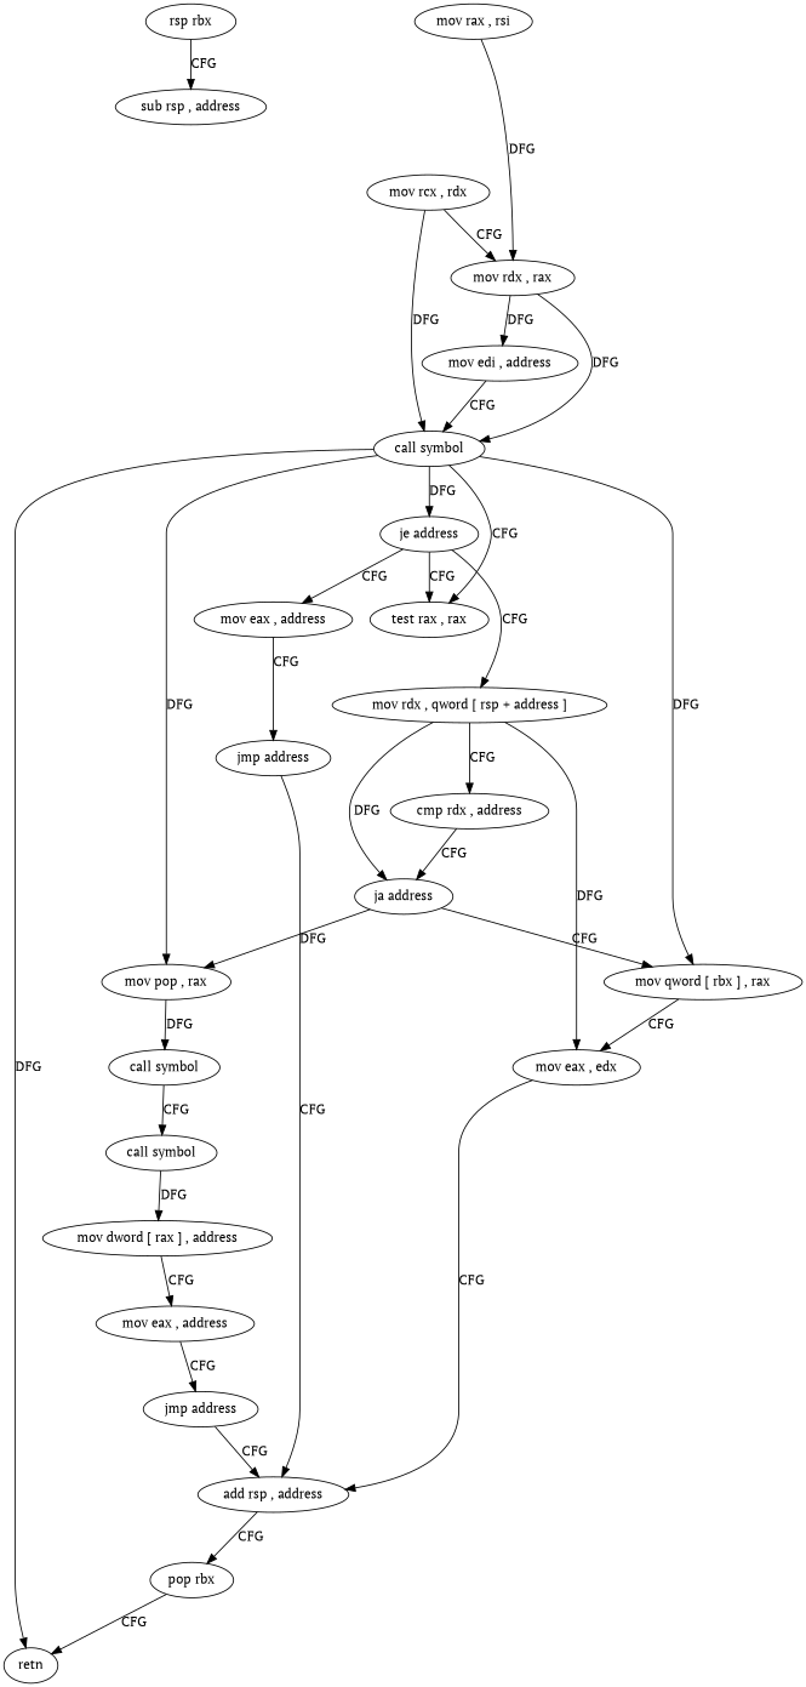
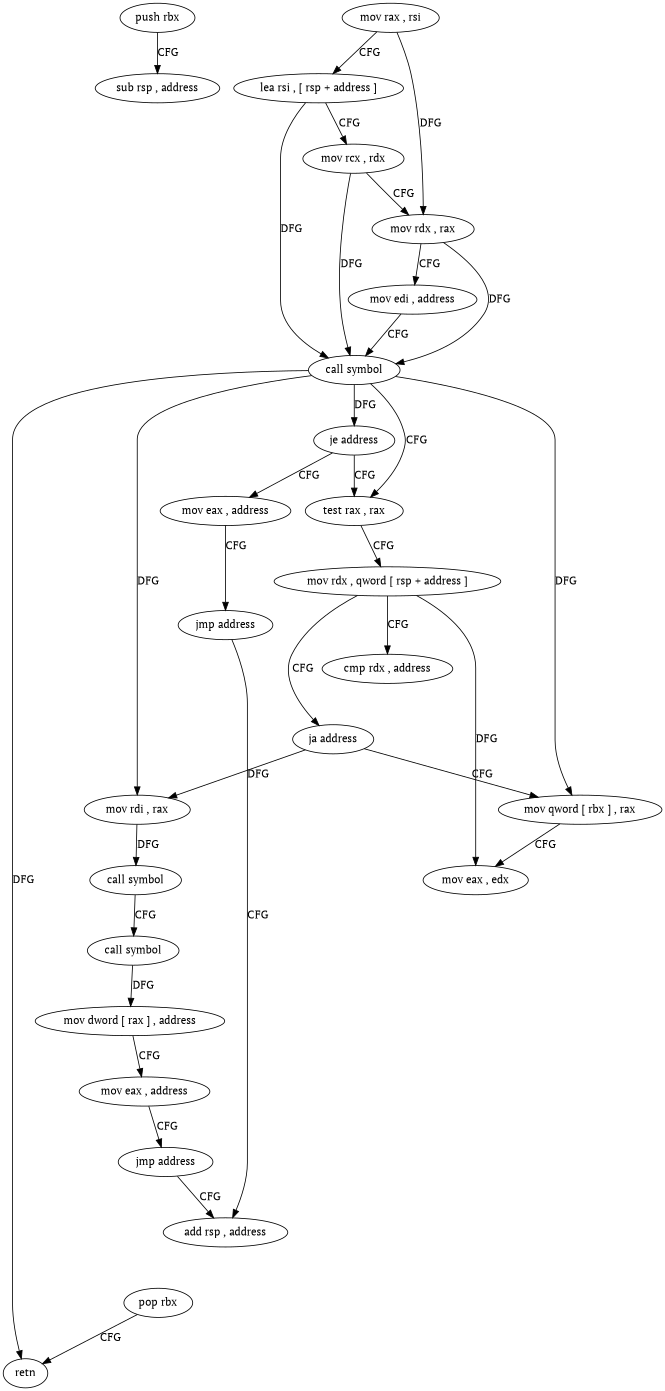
  digraph {
    fontname="PT Serif"
    node [fontname="PT Serif"]
    edge [fontname="PT Serif"]
-   n1 [label="rsp rbx"]
+   n1 [label="push rbx"]
    n2 [label="sub rsp , address"]
    n3 [label="mov rax , rsi"]
+   n4 [label="lea rsi , [ rsp + address ]"]
    n5 [label="mov rdx , rax"]
    n6 [label="mov qword [ rbx ] , rax"]
    n7 [label="mov eax , edx"]
    n8 [label="mov rcx , rdx"]
    n9 [label="call symbol"]
    n10 [label="mov edi , address"]
    n11 [label="test rax , rax"]
    n12 [label="je address"]
-   n13 [label="mov pop , rax"]
+   n13 [label="mov rdi , rax"]
    n14 [label=retn]
    n15 [label="mov eax , address"]
    n16 [label="mov rdx , qword [ rsp + address ]"]
    n17 [label="call symbol"]
    n18 [label="jmp address"]
    n19 [label="cmp rdx , address"]
    n20 [label="ja address"]
    n21 [label="add rsp , address"]
    n22 [label="pop rbx"]
    n23 [label="call symbol"]
    n24 [label="mov dword [ rax ] , address"]
    n25 [label="mov eax , address"]
    n26 [label="jmp address"]
    n1 -> n2 [label=CFG]
+   n3 -> n4 [label=CFG]
    n3 -> n5 [label=DFG]
+   n4 -> n8 [label=CFG]
+   n4 -> n9 [label=DFG]
    n5 -> n9 [label=DFG]
-   n5 -> n10 [label=DFG]
+   n5 -> n10 [label=CFG]
    n6 -> n7 [label=CFG]
-   n7 -> n21 [label=CFG]
    n8 -> n5 [label=CFG]
    n8 -> n9 [label=DFG]
    n9 -> n6 [label=DFG]
    n9 -> n11 [label=CFG]
    n9 -> n12 [label=DFG]
    n9 -> n13 [label=DFG]
    n9 -> n14 [label=DFG]
    n10 -> n9 [label=CFG]
    n12 -> n11 [label=CFG]
    n12 -> n15 [label=CFG]
-   n12 -> n16 [label=CFG]
+   n11 -> n16 [label=CFG]
    n13 -> n17 [label=DFG]
    n15 -> n18 [label=CFG]
    n16 -> n7 [label=DFG]
    n16 -> n19 [label=CFG]
-   n16 -> n20 [label=DFG]
+   n16 -> n20 [label=CFG]
    n17 -> n23 [label=CFG]
    n18 -> n21 [label=CFG]
-   n19 -> n20 [label=CFG]
    n20 -> n6 [label=CFG]
    n20 -> n13 [label=DFG]
-   n21 -> n22 [label=CFG]
    n22 -> n14 [label=CFG]
    n23 -> n24 [label=DFG]
    n24 -> n25 [label=CFG]
    n25 -> n26 [label=CFG]
    n26 -> n21 [label=CFG]
  }
